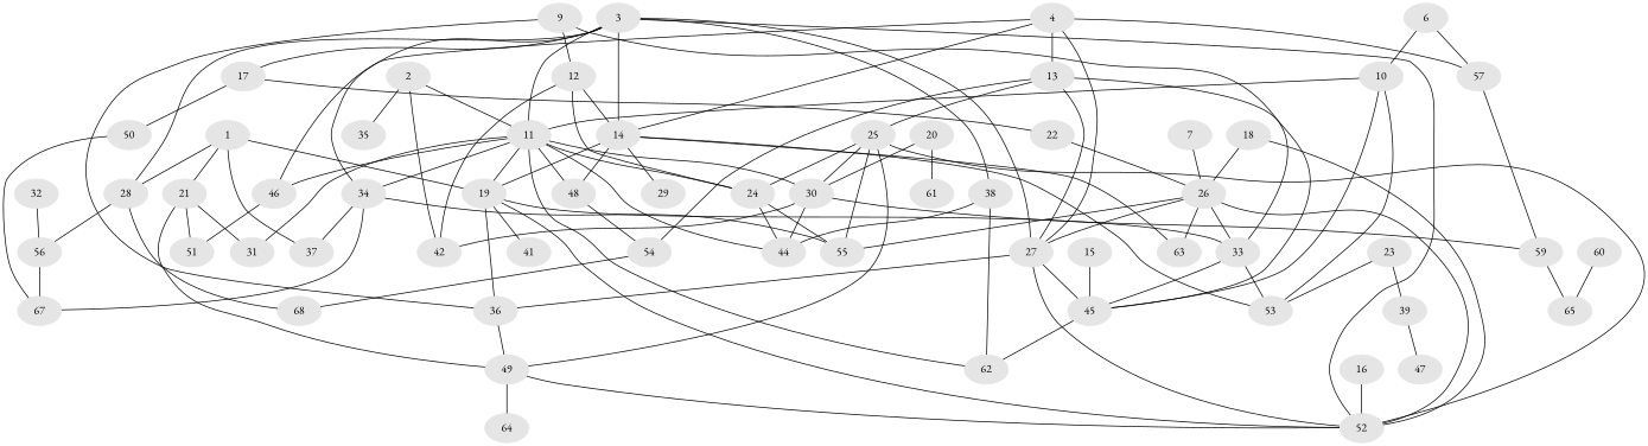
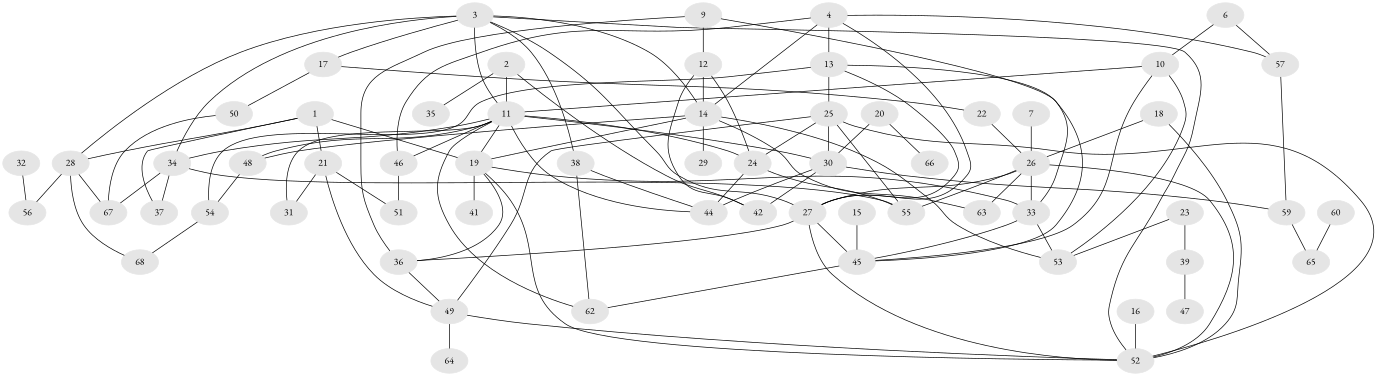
  graph {
    fontname="EB Garamond"
    node [color=gray90 fontname="EB Garamond" style=filled]
    edge [fontname="EB Garamond" weight=1.0]
    1
    19
    21
    28
    37
    52
    33
    36
    41
    31
    49
    51
    56
    68
    2
    11
    35
    42
    34
    46
    24
    30
    44
    48
    62
    3
    14
    17
    27
    38
    53
    29
    63
    22
    50
    45
    55
    67
    4
    13
    57
    25
    54
    59
    10
    6
    7
    26
    9
    12
    15
    16
    18
    20
-   66 [label=61]
+   66
    64
    23
    39
    47
    65
    32
    60
    1 -- 19
    1 -- 21
    1 -- 28
    1 -- 37
    19 -- 52
    19 -- 33
    19 -- 36
    19 -- 41
    21 -- 31
    21 -- 49
    21 -- 51 [weight=2.0]
    28 -- 56
    28 -- 68
    33 -- 53
    33 -- 45
    36 -- 49
    49 -- 52
    49 -- 64
-   56 -- 67
+   28 -- 67
    2 -- 11
    2 -- 35
    2 -- 42
    11 -- 19
    11 -- 31
    11 -- 34
    11 -- 46
    11 -- 24
    11 -- 30
    11 -- 44
    11 -- 48
    11 -- 62
    34 -- 37
    34 -- 55
    34 -- 67
    46 -- 51
    24 -- 44 [weight=2.0]
    24 -- 55
    30 -- 42
    30 -- 44 [weight=4.0]
    30 -- 59
    48 -- 54
    3 -- 28
    3 -- 52
    3 -- 11
    3 -- 34
    3 -- 14
    3 -- 17
    3 -- 27
    3 -- 38
    14 -- 19 [weight=3.0]
    14 -- 48
    14 -- 53
    14 -- 29
    14 -- 63
    17 -- 22
    17 -- 50
    27 -- 52
    27 -- 36
    27 -- 45
    38 -- 44
    38 -- 62
    22 -- 26
    50 -- 67
    45 -- 62
    4 -- 46
    4 -- 14
    4 -- 27
    4 -- 13
    4 -- 57
    13 -- 27
    13 -- 45
    13 -- 25 [weight=2.0]
    13 -- 54
    57 -- 59
    25 -- 52
    25 -- 49
    25 -- 24
    25 -- 30
    25 -- 55
    54 -- 68
    59 -- 65
    10 -- 11
    10 -- 53
    10 -- 45
    6 -- 57
    6 -- 10
    7 -- 26
    26 -- 52
    26 -- 33
    26 -- 27
    26 -- 63
    26 -- 55
    9 -- 33
    9 -- 36
    9 -- 12
    12 -- 42
    12 -- 24
    12 -- 14
    15 -- 45 [weight=4.0]
    16 -- 52 [weight=2.0]
    18 -- 52
    18 -- 26
    20 -- 30
    20 -- 66
    23 -- 53
    23 -- 39
    39 -- 47
    32 -- 56
    60 -- 65
  }
